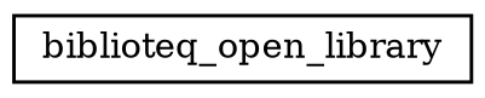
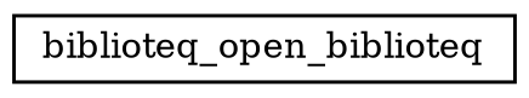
  digraph {
    rankdir=LR
    fontname="DejaVu Serif"
-   n1 [color=black fillcolor=white fontname="DejaVu Serif" fontsize=10 height=0.2 label=biblioteq_open_library shape=record style=filled width=0.4]
+   n1 [color=black fillcolor=white fontname="DejaVu Serif" fontsize=10 height=0.2 label=biblioteq_open_biblioteq shape=record style=filled width=0.4]
  }
